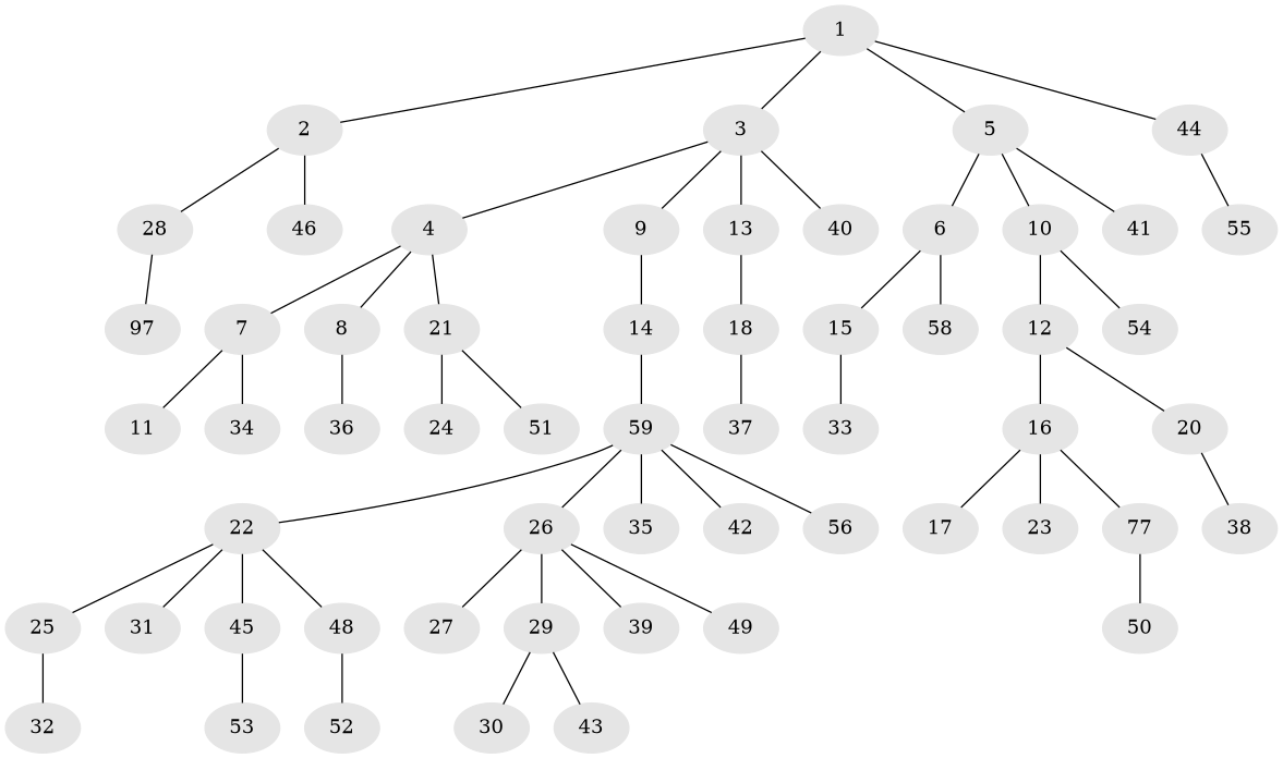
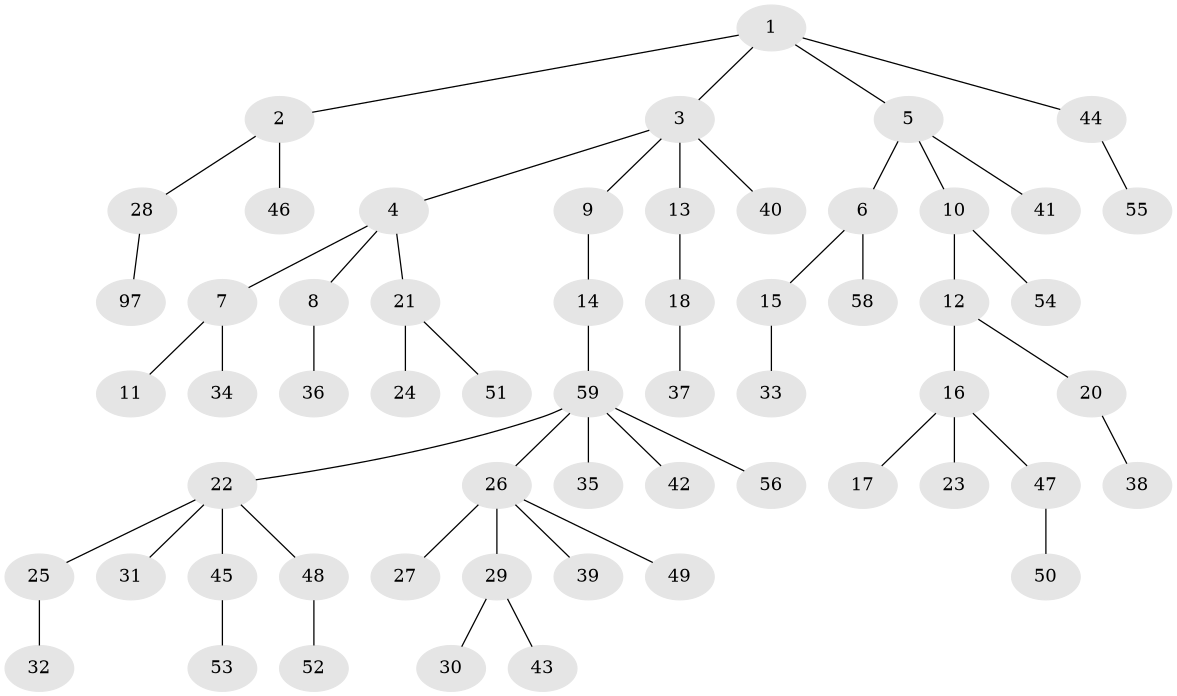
  graph {
    node [color=gray90 style=filled]
    1
    2
    3
    5
    44
    28
    46
    4
    9
    13
    40
    6
    10
    41
    55
    n16 [label=97]
    7
    8
    21
    14
    18
    11
    34
    36
    24
    51
    15
    58
    12
    54
    33
    n32 [label=59]
    16
    20
    17
    23
-   47 [label=77]
+   47
    38
    37
    22
    26
    35
    42
    56
    50
    25
    31
    45
    48
    27
    29
    39
    49
    32
    53
    52
    30
    43
    1 -- 2
    1 -- 3
    1 -- 5
    1 -- 44
    2 -- 28
    2 -- 46
    3 -- 4
    3 -- 9
    3 -- 13
    3 -- 40
    5 -- 6
    5 -- 10
    5 -- 41
    44 -- 55
    28 -- n16
    4 -- 7
    4 -- 8
    4 -- 21
    9 -- 14
    13 -- 18
    6 -- 15
    6 -- 58
    10 -- 12
    10 -- 54
    7 -- 11
    7 -- 34
    8 -- 36
    21 -- 24
    21 -- 51
    14 -- n32
    18 -- 37
    15 -- 33
    12 -- 16
    12 -- 20
    n32 -- 22
    n32 -- 26
    n32 -- 35
    n32 -- 42
    n32 -- 56
    16 -- 17
    16 -- 23
    16 -- 47
    20 -- 38
    47 -- 50
    22 -- 25
    22 -- 31
    22 -- 45
    22 -- 48
    26 -- 27
    26 -- 29
    26 -- 39
    26 -- 49
    25 -- 32
    45 -- 53
    48 -- 52
    29 -- 30
    29 -- 43
  }
